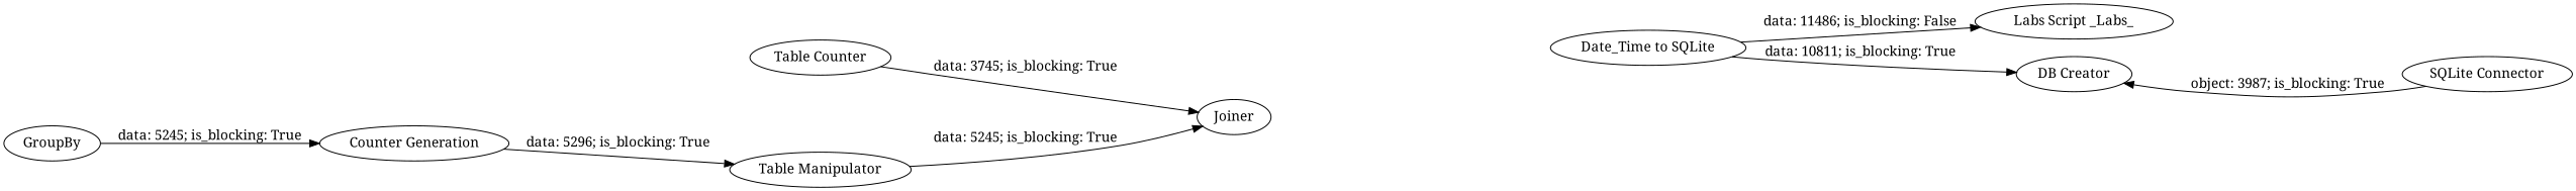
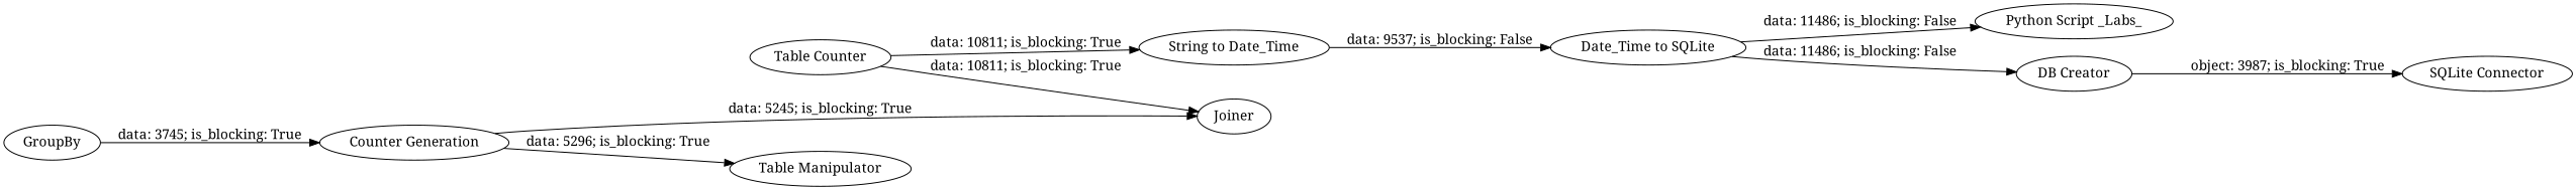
  digraph {
    fontname="Noto Serif"
    rankdir=LR
    node [fontname="Noto Serif"]
    edge [fontname="Noto Serif"]
-   n1 [label="Labs Script _Labs_"]
+   n1 [label="Python Script _Labs_"]
    n2 [label="Table Counter"]
+   n3 [label="String to Date_Time"]
    n4 [label=Joiner]
    n5 [label="Date_Time to SQLite"]
    n6 [label="Table Manipulator"]
    n7 [label="DB Creator"]
    n8 [label=GroupBy]
    n9 [label="Counter Generation"]
    n10 [label="SQLite Connector"]
-   n2 -> n4 [label="data: 3745; is_blocking: True"]
+   n2 -> n3 [label="data: 10811; is_blocking: True"]
+   n2 -> n4 [label="data: 10811; is_blocking: True"]
+   n3 -> n5 [label="data: 9537; is_blocking: False"]
    n5 -> n1 [label="data: 11486; is_blocking: False"]
-   n5 -> n7 [label="data: 10811; is_blocking: True"]
-   n6 -> n4 [label="data: 5245; is_blocking: True"]
-   n8 -> n9 [label="data: 5245; is_blocking: True"]
+   n5 -> n7 [label="data: 11486; is_blocking: False"]
+   n9 -> n4 [label="data: 5245; is_blocking: True"]
+   n8 -> n9 [label="data: 3745; is_blocking: True"]
    n9 -> n6 [label="data: 5296; is_blocking: True"]
-   n10 -> n7 [label="object: 3987; is_blocking: True"]
+   n7 -> n10 [label="object: 3987; is_blocking: True"]
  }
